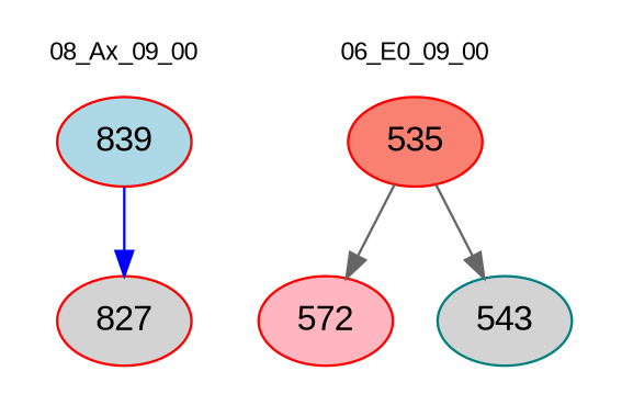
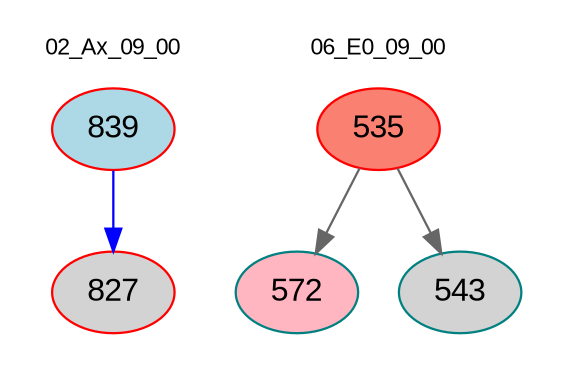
  digraph {
    fontname="Liberation Sans"
    node [color=red fillcolor=lightgrey fontname="Liberation Sans" style=filled]
    edge [color=gray40 fontname="Liberation Sans"]
    n1 [fillcolor=lightblue label=839]
    n2 [label=827]
    n3 [fillcolor=salmon label=535]
-   n4 [fillcolor=lightpink label=572]
+   n4 [color=teal fillcolor=lightpink label=572]
    n5 [color=teal label=543]
    subgraph cluster_1 {
      color=white
      fontsize=10
-     label="08_Ax_09_00"
+     label="02_Ax_09_00"
      n1
      n2
    }
    subgraph cluster_2 {
      color=white
      fontsize=10
      label="06_E0_09_00"
      n3
      n4
      n5
    }
    n1 -> n2 [color=blue]
    n3 -> n4
    n3 -> n5
  }
